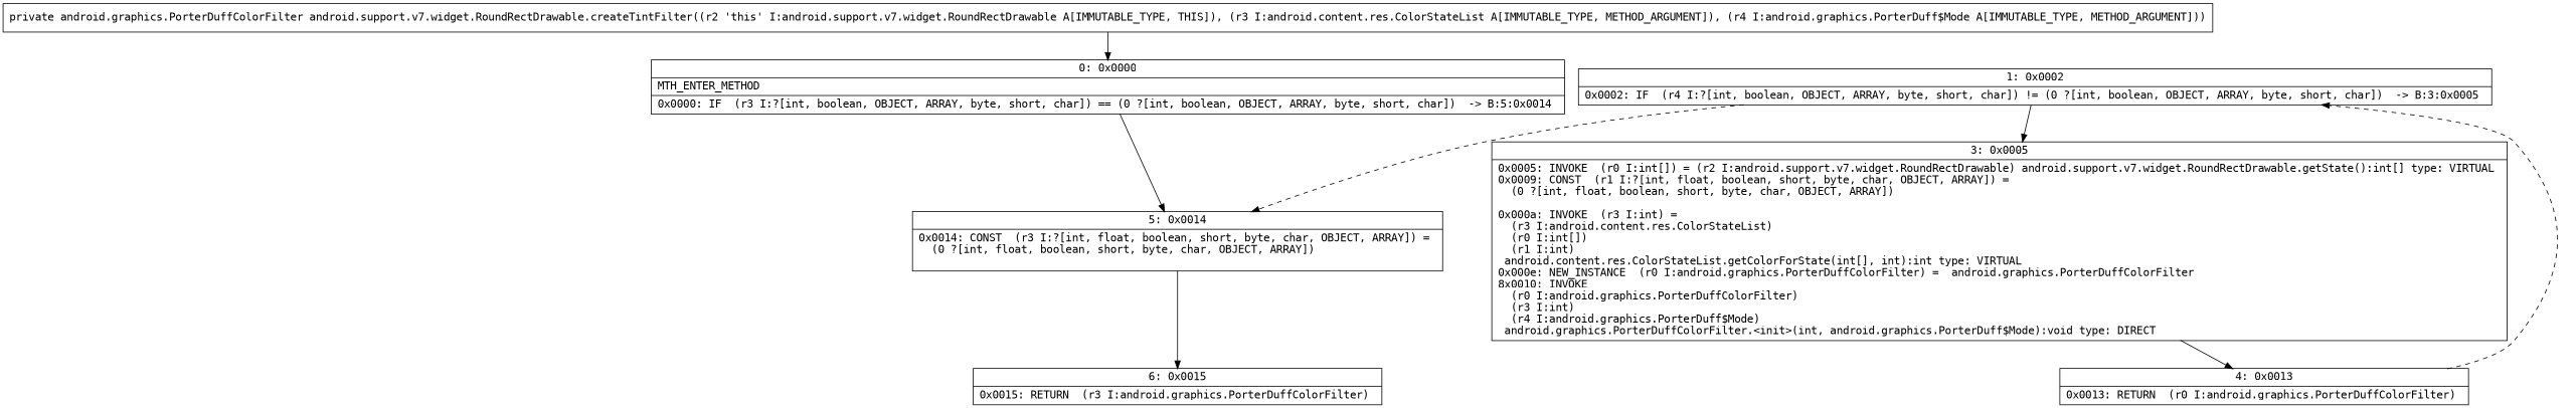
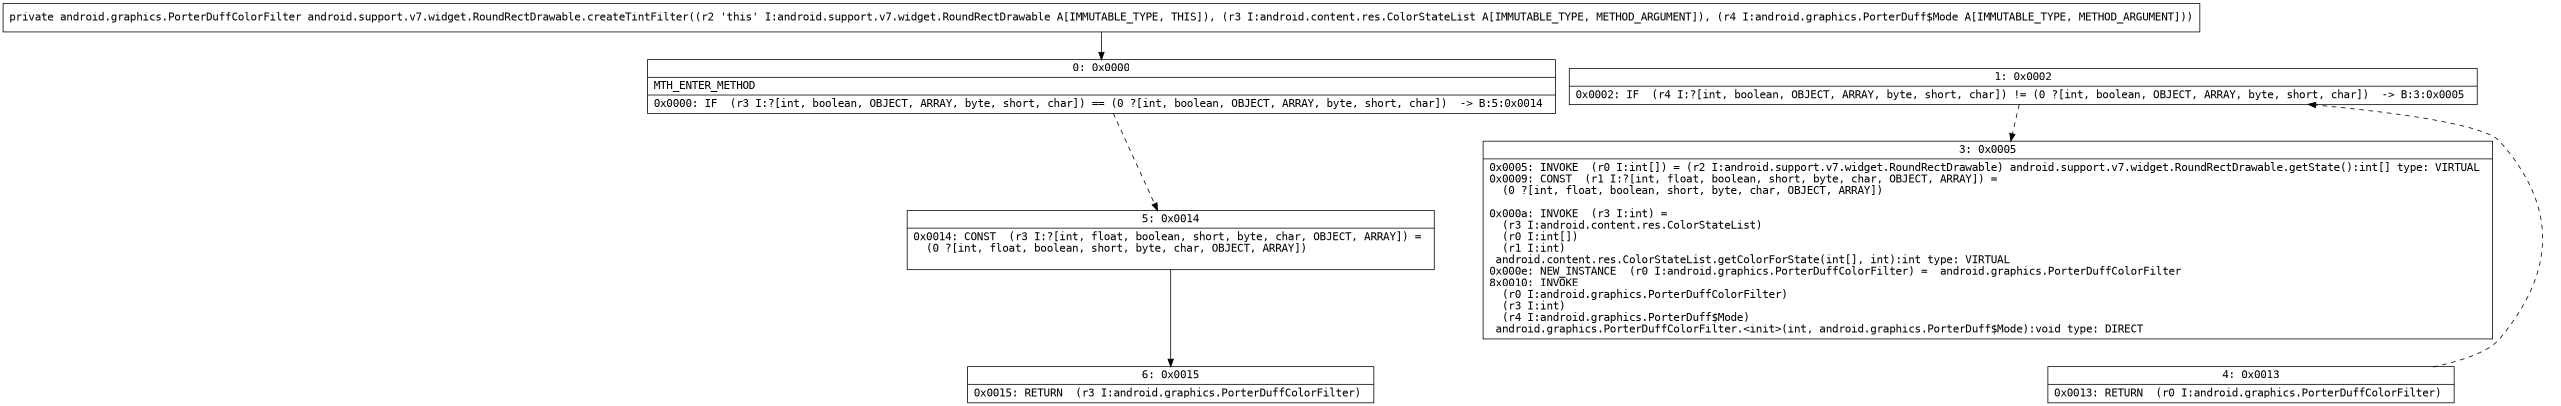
  digraph {
    fontname="DejaVu Sans Mono"
    node [fontname="DejaVu Sans Mono" shape=record]
    edge [fontname="DejaVu Sans Mono"]
    n1 [label="{0\:\ 0x0000|MTH_ENTER_METHOD\l|0x0000: IF  (r3 I:?[int, boolean, OBJECT, ARRAY, byte, short, char]) == (0 ?[int, boolean, OBJECT, ARRAY, byte, short, char])  \-\> B:5:0x0014 \l}"]
    n2 [label="{5\:\ 0x0014|0x0014: CONST  (r3 I:?[int, float, boolean, short, byte, char, OBJECT, ARRAY]) = \l  (0 ?[int, float, boolean, short, byte, char, OBJECT, ARRAY])\l \l}"]
    n3 [label="{1\:\ 0x0002|0x0002: IF  (r4 I:?[int, boolean, OBJECT, ARRAY, byte, short, char]) != (0 ?[int, boolean, OBJECT, ARRAY, byte, short, char])  \-\> B:3:0x0005 \l}"]
    n4 [label="{3\:\ 0x0005|0x0005: INVOKE  (r0 I:int[]) = (r2 I:android.support.v7.widget.RoundRectDrawable) android.support.v7.widget.RoundRectDrawable.getState():int[] type: VIRTUAL \l0x0009: CONST  (r1 I:?[int, float, boolean, short, byte, char, OBJECT, ARRAY]) = \l  (0 ?[int, float, boolean, short, byte, char, OBJECT, ARRAY])\l \l0x000a: INVOKE  (r3 I:int) = \l  (r3 I:android.content.res.ColorStateList)\l  (r0 I:int[])\l  (r1 I:int)\l android.content.res.ColorStateList.getColorForState(int[], int):int type: VIRTUAL \l0x000e: NEW_INSTANCE  (r0 I:android.graphics.PorterDuffColorFilter) =  android.graphics.PorterDuffColorFilter \l8x0010: INVOKE  \l  (r0 I:android.graphics.PorterDuffColorFilter)\l  (r3 I:int)\l  (r4 I:android.graphics.PorterDuff$Mode)\l android.graphics.PorterDuffColorFilter.\<init\>(int, android.graphics.PorterDuff$Mode):void type: DIRECT \l}"]
    n5 [label="{6\:\ 0x0015|0x0015: RETURN  (r3 I:android.graphics.PorterDuffColorFilter) \l}"]
    n6 [label="{4\:\ 0x0013|0x0013: RETURN  (r0 I:android.graphics.PorterDuffColorFilter) \l}"]
    n7 [label="{private android.graphics.PorterDuffColorFilter android.support.v7.widget.RoundRectDrawable.createTintFilter((r2 'this' I:android.support.v7.widget.RoundRectDrawable A[IMMUTABLE_TYPE, THIS]), (r3 I:android.content.res.ColorStateList A[IMMUTABLE_TYPE, METHOD_ARGUMENT]), (r4 I:android.graphics.PorterDuff$Mode A[IMMUTABLE_TYPE, METHOD_ARGUMENT])) }"]
-   n1 -> n2
+   n1 -> n2 [style=dashed]
    n2 -> n5
-   n3 -> n2 [style=dashed]
-   n3 -> n4
-   n4 -> n6
+   n3 -> n4 [style=dashed]
    n6 -> n3 [style=dashed]
    n7 -> n1
  }
